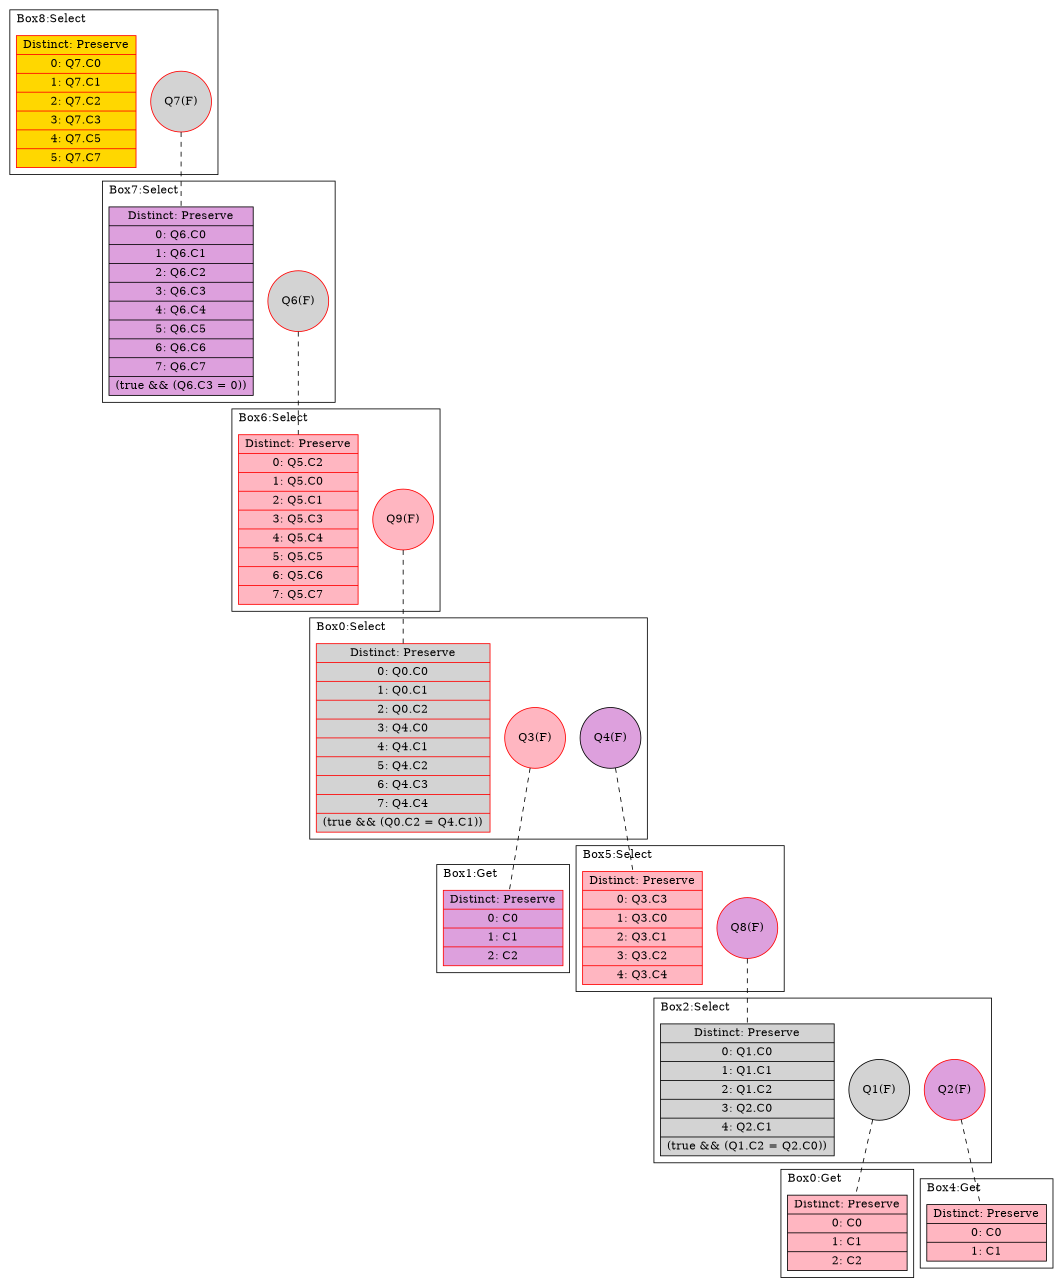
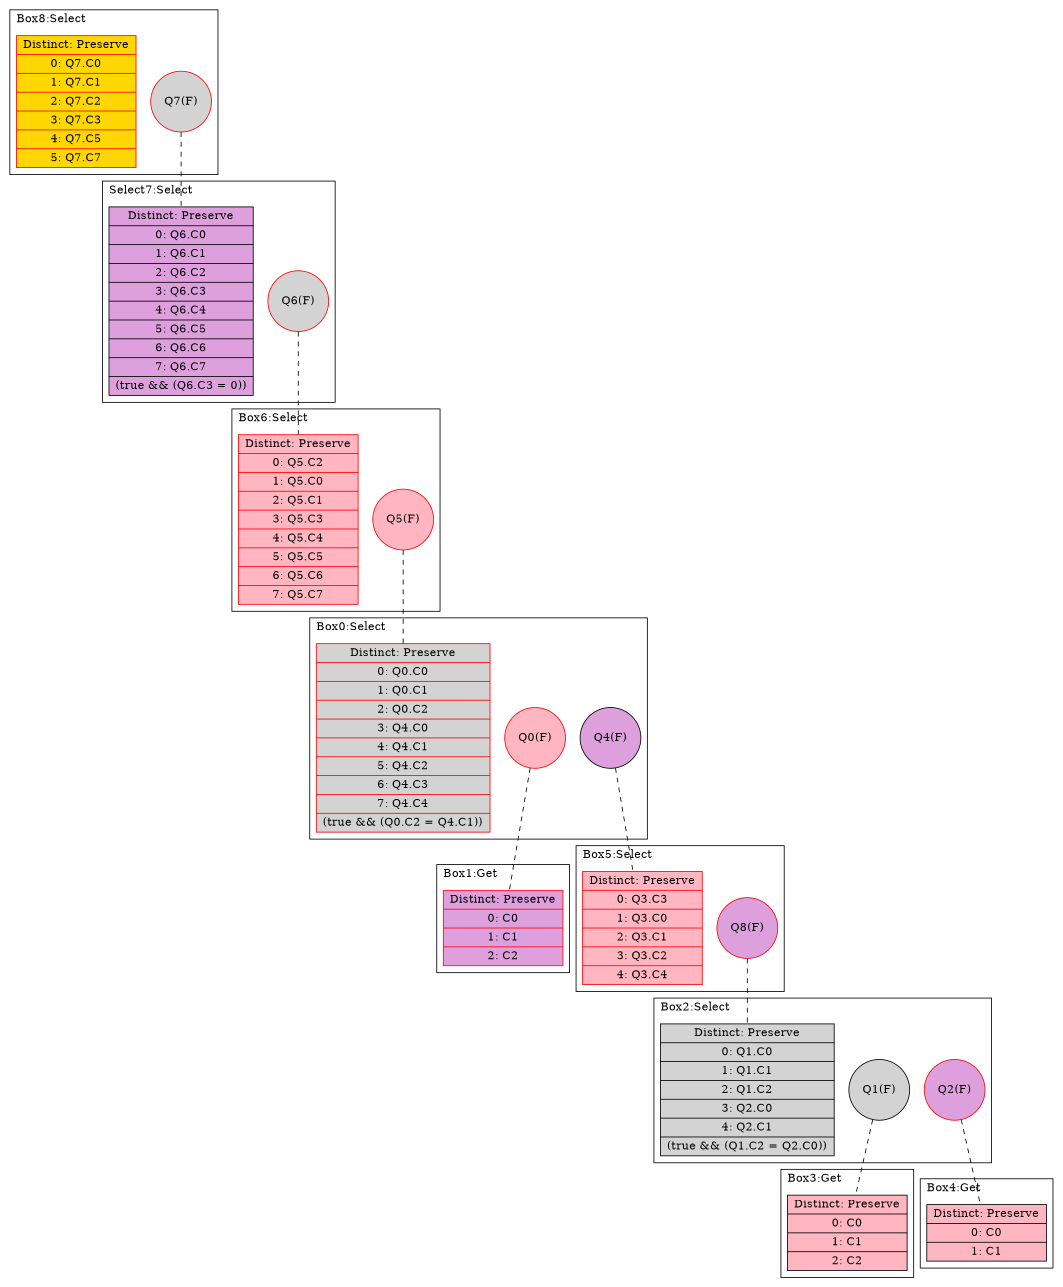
  digraph {
    compound=true
    labeljust=l
    node [color=red fillcolor=lightpink shape=record style=filled]
    edge [arrowhead=none style=dashed]
    n1 [fillcolor=lightgrey label="Q7(F)" shape=circle]
    n2 [fillcolor=gold label="{ Distinct: Preserve| 0: Q7.C0| 1: Q7.C1| 2: Q7.C2| 3: Q7.C3| 4: Q7.C5| 5: Q7.C7 }"]
    n3 [fillcolor=lightgrey label="Q6(F)" shape=circle]
    n4 [color=black fillcolor=plum label="{ Distinct: Preserve| 0: Q6.C0| 1: Q6.C1| 2: Q6.C2| 3: Q6.C3| 4: Q6.C4| 5: Q6.C5| 6: Q6.C6| 7: Q6.C7| (true && (Q6.C3 = 0)) }"]
-   n5 [label="Q9(F)" shape=circle]
+   n5 [label="Q5(F)" shape=circle]
    n6 [label="{ Distinct: Preserve| 0: Q5.C2| 1: Q5.C0| 2: Q5.C1| 3: Q5.C3| 4: Q5.C4| 5: Q5.C5| 6: Q5.C6| 7: Q5.C7 }"]
-   n7 [label="Q3(F)" shape=circle]
+   n7 [label="Q0(F)" shape=circle]
    n8 [color=black fillcolor=plum label="Q4(F)" shape=circle]
    n9 [fillcolor=lightgrey label="{ Distinct: Preserve| 0: Q0.C0| 1: Q0.C1| 2: Q0.C2| 3: Q4.C0| 4: Q4.C1| 5: Q4.C2| 6: Q4.C3| 7: Q4.C4| (true && (Q0.C2 = Q4.C1)) }"]
    n10 [fillcolor=plum label="{ Distinct: Preserve| 0: C0| 1: C1| 2: C2 }"]
    n11 [fillcolor=plum label="Q8(F)" shape=circle]
    n12 [label="{ Distinct: Preserve| 0: Q3.C3| 1: Q3.C0| 2: Q3.C1| 3: Q3.C2| 4: Q3.C4 }"]
    n13 [color=black fillcolor=lightgrey label="Q1(F)" shape=circle]
    n14 [fillcolor=plum label="Q2(F)" shape=circle]
    n15 [color=black fillcolor=lightgrey label="{ Distinct: Preserve| 0: Q1.C0| 1: Q1.C1| 2: Q1.C2| 3: Q2.C0| 4: Q2.C1| (true && (Q1.C2 = Q2.C0)) }"]
    n16 [color=black label="{ Distinct: Preserve| 0: C0| 1: C1| 2: C2 }"]
    n17 [color=black label="{ Distinct: Preserve| 0: C0| 1: C1 }"]
    subgraph cluster_1 {
      label="Box8:Select"
      n2
      subgraph sub_2 {
        label="Box8:Select"
        rank=same
        n1
      }
    }
    subgraph cluster_3 {
-     label="Box7:Select"
+     label="Select7:Select"
      n4
      subgraph sub_4 {
        label="Box7:Select"
        rank=same
        n3
      }
    }
    subgraph cluster_5 {
      label="Box6:Select"
      n6
      subgraph sub_6 {
        label="Box6:Select"
        rank=same
        n5
      }
    }
    subgraph cluster_7 {
      label="Box0:Select"
      n9
      subgraph sub_8 {
        label="Box0:Select"
        rank=same
        n7
        n8
      }
    }
    subgraph cluster_9 {
      label="Box1:Get"
      n10
      subgraph sub_10 {
        label="Box1:Get"
        rank=same
      }
    }
    subgraph cluster_11 {
      label="Box5:Select"
      n12
      subgraph sub_12 {
        label="Box5:Select"
        rank=same
        n11
      }
    }
    subgraph cluster_13 {
      label="Box2:Select"
      n15
      subgraph sub_14 {
        label="Box2:Select"
        rank=same
        n13
        n14
      }
    }
    subgraph cluster_15 {
-     label="Box0:Get"
+     label="Box3:Get"
      n16
      subgraph sub_16 {
        label="Box3:Get"
        rank=same
      }
    }
    subgraph cluster_17 {
      label="Box4:Get"
      n17
      subgraph sub_18 {
        label="Box4:Get"
        rank=same
      }
    }
    n1 -> n4
    n3 -> n6
    n5 -> n9
    n7 -> n10
    n8 -> n12
    n11 -> n15
    n13 -> n16
    n14 -> n17
  }
